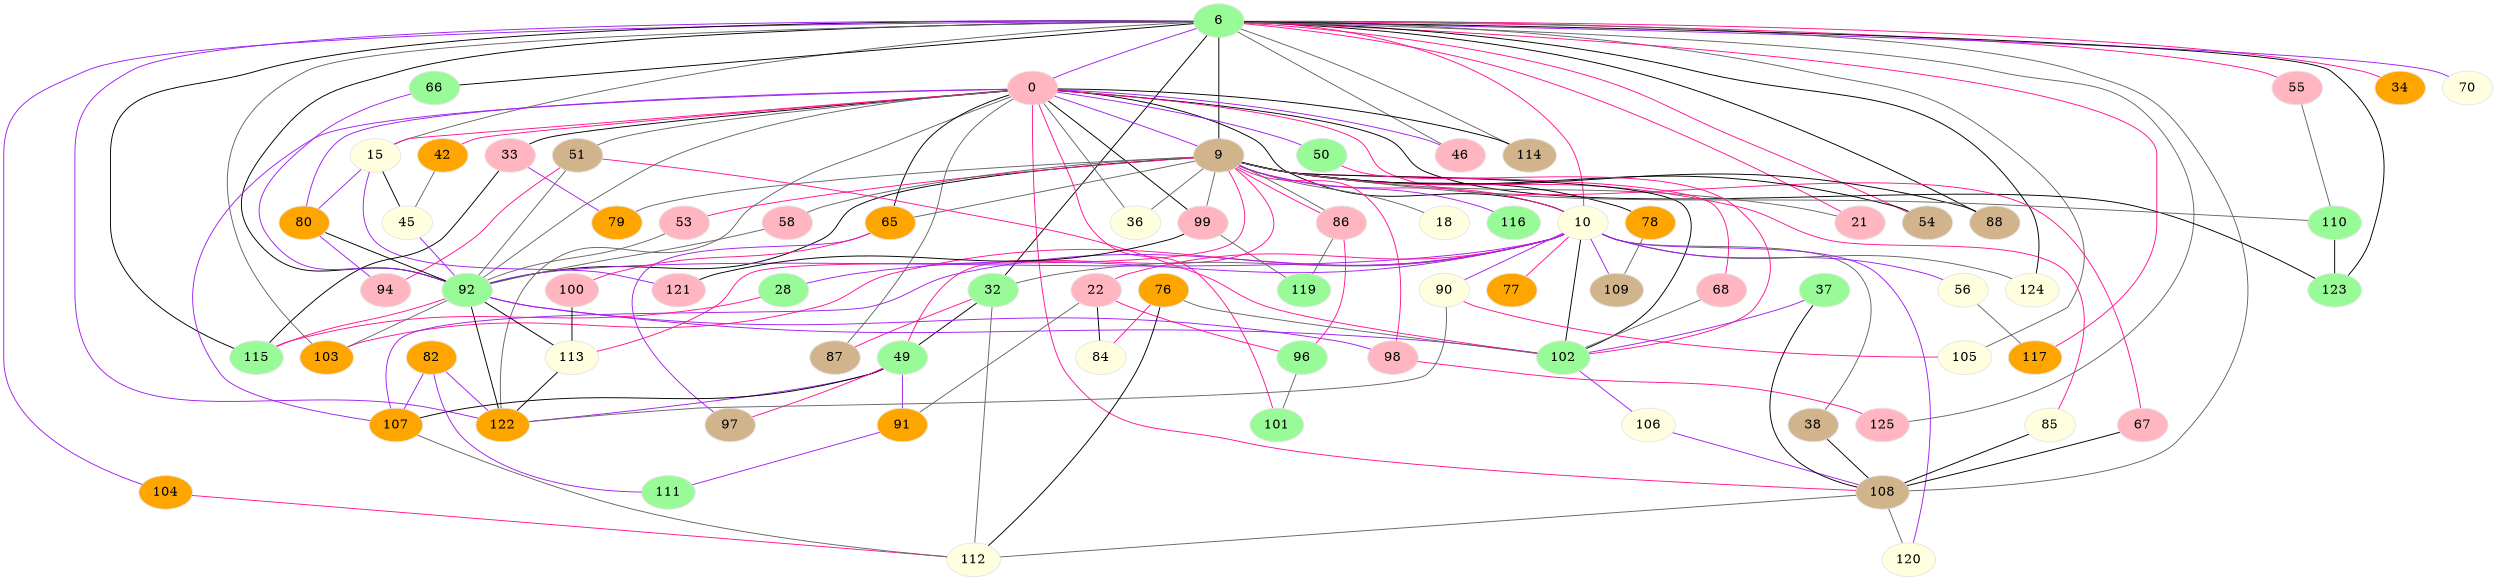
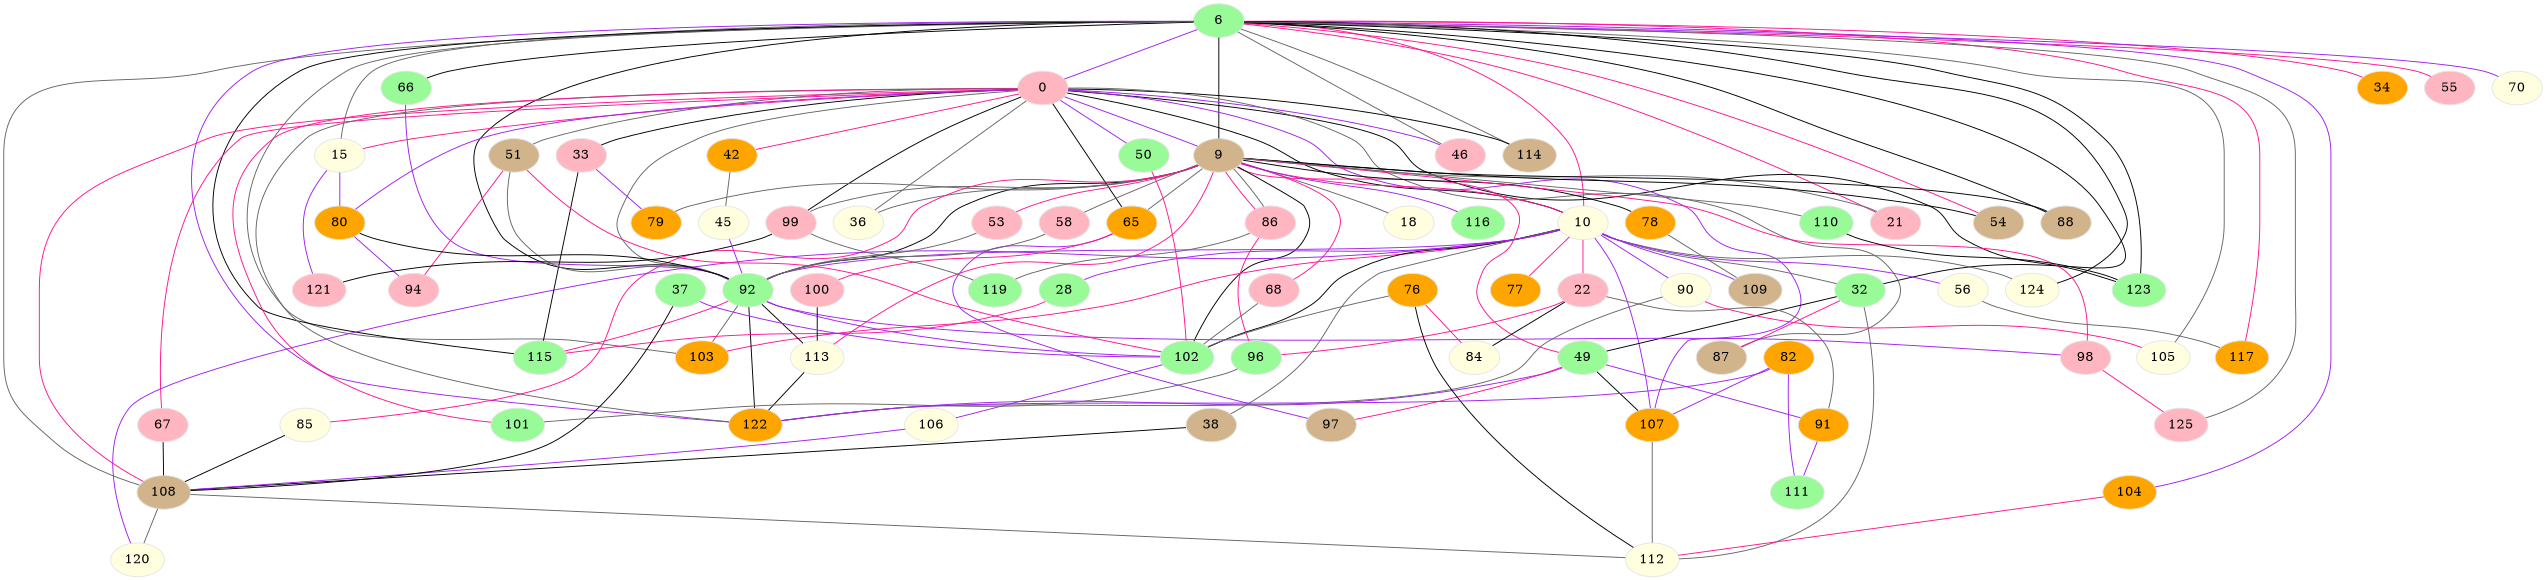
  graph {
    node [color=gray90 fillcolor=palegreen style=filled]
    edge [color=gray40]
    6 [super="+5"]
    n2 [fillcolor=lightpink label=0 super="+2"]
    9 [fillcolor=tan super="+4"]
    10 [fillcolor=lightyellow super="+3"]
    15 [fillcolor=lightyellow]
    21 [fillcolor=lightpink]
    32 [super="+26"]
    34 [fillcolor=orange]
    46 [fillcolor=lightpink]
    54 [fillcolor=tan]
    55 [fillcolor=lightpink]
    66
    70 [fillcolor=lightyellow]
    88 [fillcolor=tan]
    92 [super="+89+72"]
    103 [fillcolor=orange super="+61"]
    104 [fillcolor=orange]
    105 [fillcolor=lightyellow]
    108 [fillcolor=tan super="+69+62"]
    114 [fillcolor=tan]
    115 [super="+40"]
    117 [fillcolor=orange super="+95"]
    122 [fillcolor=orange super="+20+81+75"]
    123 [super="+16"]
    124 [fillcolor=lightyellow super="+118"]
    125 [fillcolor=lightpink]
    33 [fillcolor=lightpink]
    36 [fillcolor=lightyellow]
    42 [fillcolor=orange]
    50
    51 [fillcolor=tan super="+44"]
    65 [fillcolor=orange]
    67 [fillcolor=lightpink]
    80 [fillcolor=orange super="+73"]
    87 [fillcolor=tan]
    99 [fillcolor=lightpink super="+14"]
    101
    107 [fillcolor=orange super="+63"]
    18 [fillcolor=lightyellow]
    49 [super="+31"]
    53 [fillcolor=lightpink]
    58 [fillcolor=lightpink]
    68 [fillcolor=lightpink]
    78 [fillcolor=orange]
    79 [fillcolor=orange]
    85 [fillcolor=lightyellow]
    86 [fillcolor=lightpink]
    98 [fillcolor=lightpink]
    102 [super="+71+93+59"]
    110
    113 [fillcolor=lightyellow super="+29"]
    116
    22 [fillcolor=lightpink]
    28
    38 [fillcolor=tan]
    56 [fillcolor=lightyellow]
    77 [fillcolor=orange]
    90 [fillcolor=lightyellow]
    109 [fillcolor=tan]
    120 [fillcolor=lightyellow]
    45 [fillcolor=lightyellow super="+19"]
    121 [fillcolor=lightpink]
    112 [fillcolor=lightyellow super="+39"]
    94 [fillcolor=lightpink]
    97 [fillcolor=tan]
    100 [fillcolor=lightpink]
    119
    91 [fillcolor=orange super="+74"]
    96
    106 [fillcolor=lightyellow]
    84 [fillcolor=lightyellow]
    111
    37
    76 [fillcolor=orange]
    82 [fillcolor=orange]
    6 -- n2 [color=purple weight=4]
    6 -- 9 [color=black weight=4]
    6 -- 10 [color=deeppink weight=4]
    6 -- 15
    6 -- 21 [color=deeppink]
    6 -- 32 [color=black weight=2]
    6 -- 34 [color=deeppink weight=2]
    6 -- 46
    6 -- 54 [color=deeppink]
    6 -- 55 [color=deeppink weight=2]
    6 -- 66 [color=black]
    6 -- 70 [color=purple weight=2]
    6 -- 88 [color=black]
    6 -- 92 [color=black weight=8]
    6 -- 103
    6 -- 104 [color=purple]
    6 -- 105
    6 -- 108 [weight=3]
    6 -- 114
    6 -- 115 [color=black weight=2]
    6 -- 117 [color=deeppink weight=2]
    6 -- 122 [color=purple weight=4]
    6 -- 123 [color=black]
    6 -- 124 [color=black weight=2]
    6 -- 125
    n2 -- 9 [color=purple weight=4]
    n2 -- 10 [color=black weight=4]
    n2 -- 15 [color=deeppink]
    n2 -- 46 [color=purple]
    n2 -- 92 [weight=4]
    n2 -- 108 [color=deeppink]
    n2 -- 114 [color=black]
    n2 -- 122
    n2 -- 123 [color=black]
    n2 -- 33 [color=black weight=2]
    n2 -- 36
    n2 -- 42 [color=deeppink]
    n2 -- 50 [color=purple]
    n2 -- 51 [weight=4]
    n2 -- 65 [color=black]
    n2 -- 67 [color=deeppink]
    n2 -- 80 [color=purple]
    n2 -- 87
    n2 -- 99 [color=black]
    n2 -- 101 [color=deeppink]
    n2 -- 107 [color=purple]
    9 -- 10 [color=deeppink weight=4]
    9 -- 21
    9 -- 54 [color=black]
    9 -- 88 [color=black]
    9 -- 92 [color=black weight=7]
    9 -- 36
    9 -- 65
    9 -- 99 [weight=2]
    9 -- 18 [weight=2]
    9 -- 49 [color=deeppink]
    9 -- 53 [color=deeppink]
    9 -- 58
    9 -- 68 [color=deeppink]
    9 -- 78 [color=black]
    9 -- 79
    9 -- 85 [color=deeppink]
    9 -- 86 [color=deeppink]
    9 -- 86
    9 -- 98 [color=deeppink]
    9 -- 102 [color=black]
    9 -- 110
    9 -- 113 [color=deeppink weight=2]
    9 -- 116 [color=purple weight=2]
    10 -- 32 [weight=3]
    10 -- 92 [color=purple weight=4]
    10 -- 103 [color=deeppink]
    10 -- 124 [weight=2]
    10 -- 107 [color=purple]
    10 -- 102 [color=black weight=5]
    10 -- 22 [color=deeppink weight=2]
    10 -- 28 [color=purple]
    10 -- 38
    10 -- 56 [color=purple weight=2]
    10 -- 77 [color=deeppink]
    10 -- 90 [color=purple]
    10 -- 109 [color=purple]
    10 -- 120 [color=purple]
    15 -- 80 [color=purple]
-   15 -- 45 [color=black weight=2]
    15 -- 121 [color=purple]
    32 -- 87 [color=deeppink]
    32 -- 49 [color=black weight=2]
    32 -- 112
-   55 -- 110
    66 -- 92 [color=purple]
    92 -- 103
    92 -- 115 [color=deeppink]
    92 -- 122 [color=black]
    92 -- 98 [color=purple]
    92 -- 102 [color=purple weight=2]
    92 -- 113 [color=black]
    104 -- 112 [color=deeppink]
    108 -- 120
    108 -- 112
    33 -- 115 [color=black]
    33 -- 79 [color=purple]
    42 -- 45
    50 -- 102 [color=deeppink]
    51 -- 92
    51 -- 102 [color=deeppink]
    51 -- 94 [color=deeppink]
    65 -- 97 [color=purple]
    65 -- 100 [color=deeppink]
    67 -- 108 [color=black]
    80 -- 92 [color=black]
    80 -- 94 [color=purple]
    99 -- 121 [color=black]
    99 -- 119
    107 -- 112
    49 -- 122 [color=purple weight=2]
    49 -- 107 [color=black]
    49 -- 97 [color=deeppink]
    49 -- 91 [color=purple weight=2]
    53 -- 92
    58 -- 92
    68 -- 102
    78 -- 109
    85 -- 108 [color=black]
    86 -- 119
    86 -- 96 [color=deeppink]
    98 -- 125 [color=deeppink]
    102 -- 106 [color=purple]
    110 -- 123 [color=black]
    113 -- 122 [color=black]
    22 -- 91
    22 -- 96 [color=deeppink]
    22 -- 84 [color=black]
    28 -- 115 [color=deeppink]
    38 -- 108 [color=black]
    56 -- 117
    90 -- 105 [color=deeppink]
    90 -- 122
    45 -- 92 [color=purple]
    100 -- 113 [color=black]
    91 -- 111 [color=purple]
    96 -- 101
    106 -- 108 [color=purple]
    37 -- 108 [color=black]
    37 -- 102 [color=purple]
    76 -- 102
    76 -- 112 [color=black]
    76 -- 84 [color=deeppink]
    82 -- 122 [color=purple]
    82 -- 107 [color=purple]
    82 -- 111 [color=purple]
  }
